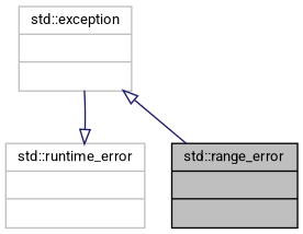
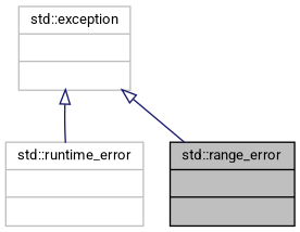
  digraph {
    fontname=Roboto
    node [color=grey75 fillcolor=white fontname=Roboto fontsize=10 shape=record style=filled]
    edge [arrowtail=onormal color=midnightblue dir=back fontname=Roboto fontsize=10 labelfontname=Helvetica labelfontsize=10 style=solid]
    n1 [color=black fillcolor=grey75 fontcolor=black height=0.2 label="{std::range_error\n||}" width=0.4]
    n2 [height=0.2 label="{std::runtime_error\n||}" width=0.4]
    n3 [height=0.2 label="{std::exception\n||}" width=0.4]
    n3 -> n1
-   n2 -> n3
+   n3 -> n2
  }
